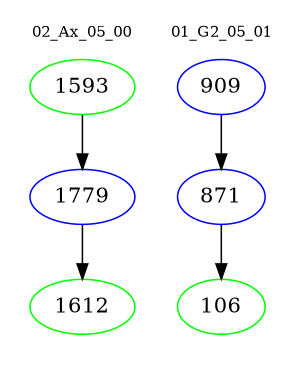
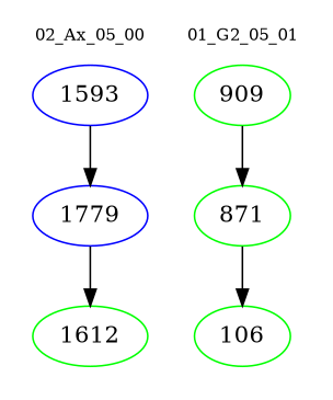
  digraph {
    node [color=blue]
    edge [color=black]
-   n1 [color=green label=1593]
+   n1 [label=1593]
    n2 [label=1779]
    n3 [color=green label=1612]
-   n4 [label=909]
-   n5 [label=871]
+   n4 [color=green label=909]
+   n5 [color=green label=871]
    n6 [color=green label=106]
    subgraph cluster_1 {
      color=white
      fontsize=10
      label="02_Ax_05_00"
      n1
      n2
      n3
    }
    subgraph cluster_2 {
      color=white
      fontsize=10
      label="01_G2_05_01"
      n4
      n5
      n6
    }
    n1 -> n2
    n2 -> n3
    n4 -> n5
    n5 -> n6
  }
